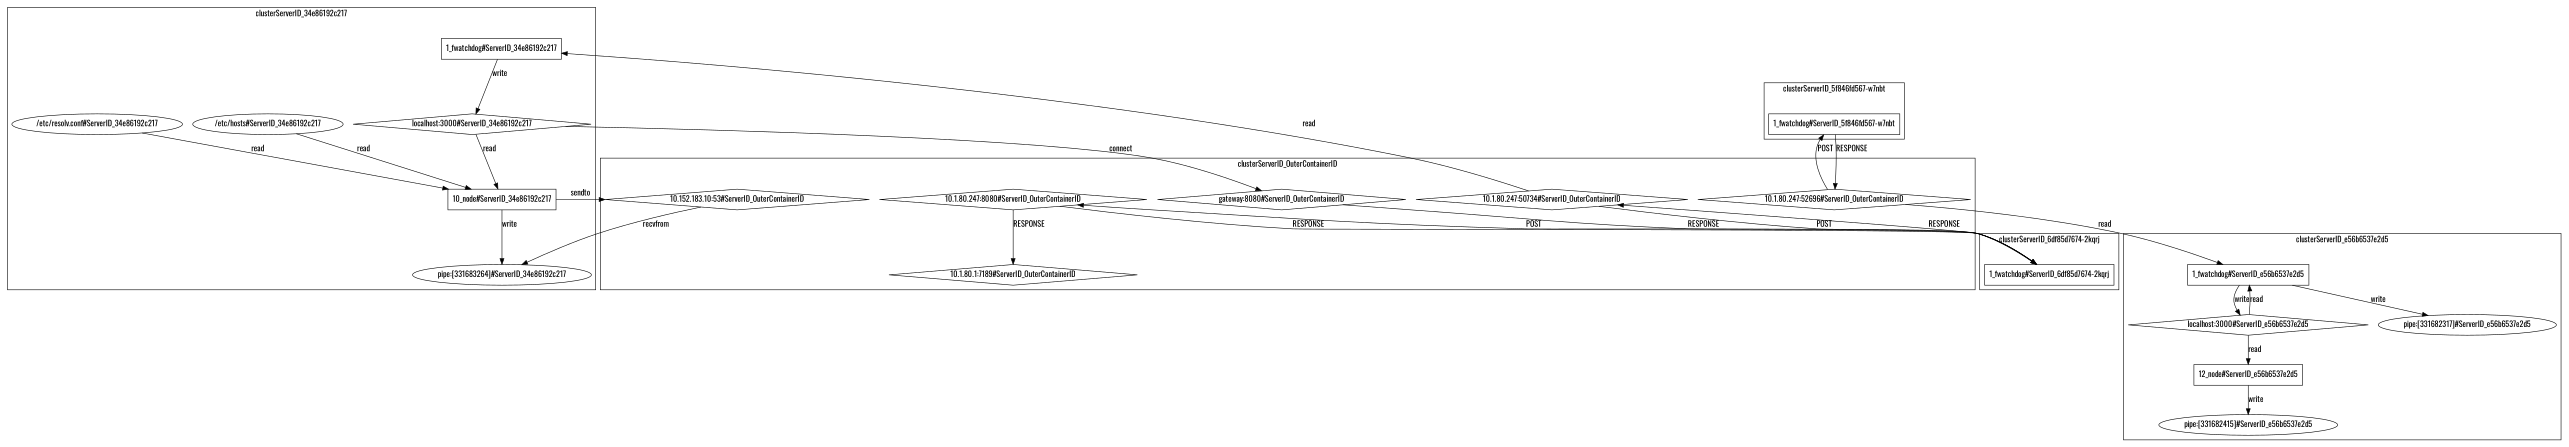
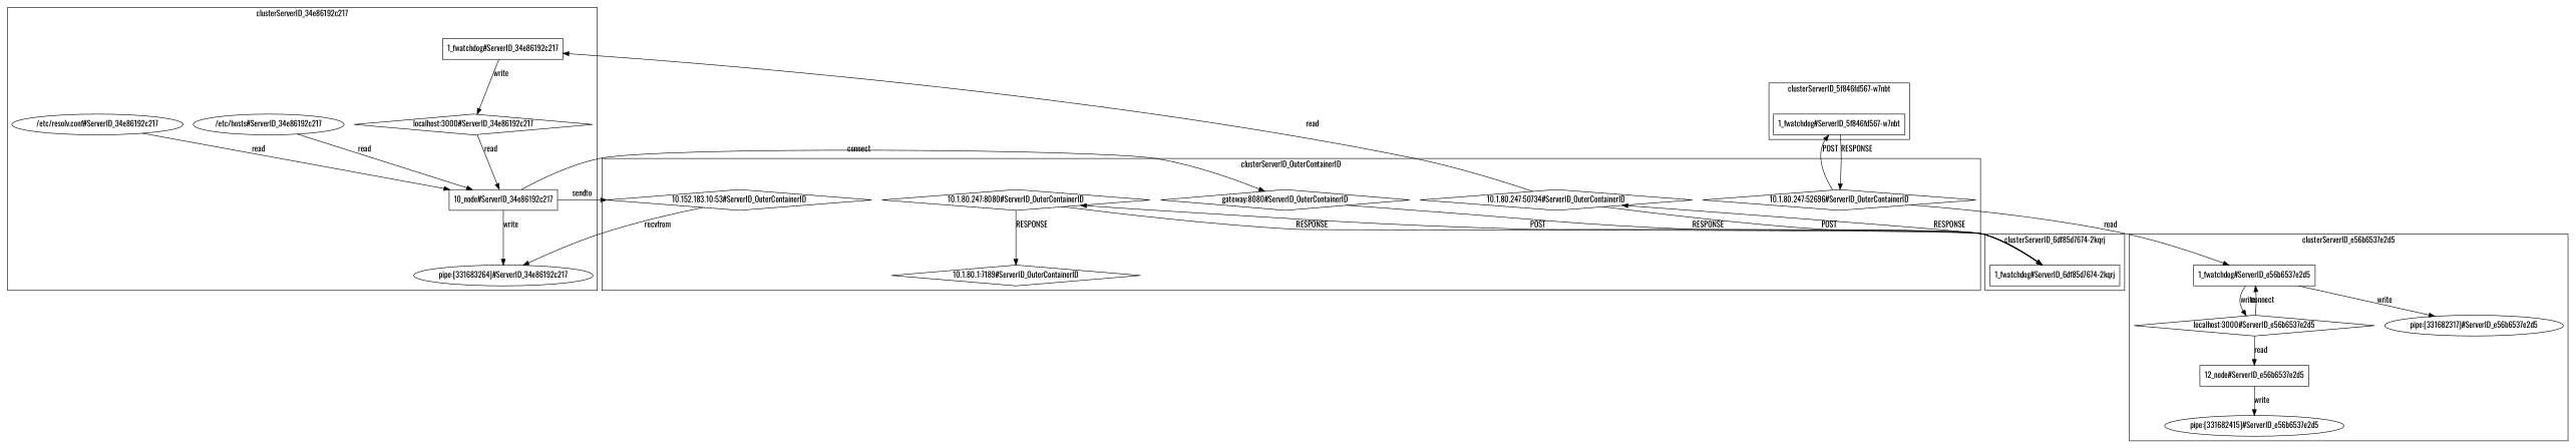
  digraph {
    fontname=Oswald
    node [fontname=Oswald shape=diamond]
    edge [fontname=Oswald]
    "1_fwatchdog#ServerID_34e86192c217" [shape=box]
    "localhost:3000#ServerID_34e86192c217"
    "10_node#ServerID_34e86192c217" [shape=box]
    "pipe:[331683264]#ServerID_34e86192c217" [shape=ellipse]
    "/etc/hosts#ServerID_34e86192c217" [shape=ellipse]
    "/etc/resolv.conf#ServerID_34e86192c217" [shape=ellipse]
    "1_fwatchdog#ServerID_5f846fd567-w7nbt" [shape=box]
    "1_fwatchdog#ServerID_6df85d7674-2kqrj" [shape=box]
    "10.1.80.247:50734#ServerID_OuterContainerID"
    "10.1.80.247:8080#ServerID_OuterContainerID"
    "10.1.80.247:52696#ServerID_OuterContainerID"
    "gateway:8080#ServerID_OuterContainerID"
    "10.152.183.10:53#ServerID_OuterContainerID"
    "10.1.80.1:7189#ServerID_OuterContainerID"
    "1_fwatchdog#ServerID_e56b6537e2d5" [shape=box]
    "localhost:3000#ServerID_e56b6537e2d5"
    "12_node#ServerID_e56b6537e2d5" [shape=box]
    "pipe:[331682415]#ServerID_e56b6537e2d5" [shape=ellipse]
    "pipe:[331682317]#ServerID_e56b6537e2d5" [shape=ellipse]
    subgraph cluster_1 {
      label=clusterServerID_34e86192c217
      "1_fwatchdog#ServerID_34e86192c217"
      "localhost:3000#ServerID_34e86192c217"
      "10_node#ServerID_34e86192c217"
      "pipe:[331683264]#ServerID_34e86192c217"
      "/etc/hosts#ServerID_34e86192c217"
      "/etc/resolv.conf#ServerID_34e86192c217"
    }
    subgraph cluster_2 {
      label="clusterServerID_5f846fd567-w7nbt"
      "1_fwatchdog#ServerID_5f846fd567-w7nbt"
    }
    subgraph cluster_3 {
      label="clusterServerID_6df85d7674-2kqrj"
      "1_fwatchdog#ServerID_6df85d7674-2kqrj"
    }
    subgraph cluster_4 {
      label=clusterServerID_OuterContainerID
      "10.1.80.247:50734#ServerID_OuterContainerID"
      "10.1.80.247:8080#ServerID_OuterContainerID"
      "10.1.80.247:52696#ServerID_OuterContainerID"
      "gateway:8080#ServerID_OuterContainerID"
      "10.152.183.10:53#ServerID_OuterContainerID"
      "10.1.80.1:7189#ServerID_OuterContainerID"
    }
    subgraph cluster_5 {
      label=clusterServerID_e56b6537e2d5
      "1_fwatchdog#ServerID_e56b6537e2d5"
      "localhost:3000#ServerID_e56b6537e2d5"
      "12_node#ServerID_e56b6537e2d5"
      "pipe:[331682415]#ServerID_e56b6537e2d5"
      "pipe:[331682317]#ServerID_e56b6537e2d5"
    }
    "1_fwatchdog#ServerID_34e86192c217" -> "localhost:3000#ServerID_34e86192c217" [label=write]
    "localhost:3000#ServerID_34e86192c217" -> "10_node#ServerID_34e86192c217" [label=read]
    "10_node#ServerID_34e86192c217" -> "pipe:[331683264]#ServerID_34e86192c217" [label=write]
-   "localhost:3000#ServerID_34e86192c217" -> "gateway:8080#ServerID_OuterContainerID" [label=connect]
+   "10_node#ServerID_34e86192c217" -> "gateway:8080#ServerID_OuterContainerID" [label=connect]
    "10_node#ServerID_34e86192c217" -> "10.152.183.10:53#ServerID_OuterContainerID" [label=sendto]
    "/etc/hosts#ServerID_34e86192c217" -> "10_node#ServerID_34e86192c217" [label=read]
    "/etc/resolv.conf#ServerID_34e86192c217" -> "10_node#ServerID_34e86192c217" [label=read]
    "1_fwatchdog#ServerID_5f846fd567-w7nbt" -> "10.1.80.247:52696#ServerID_OuterContainerID" [label=RESPONSE]
    "1_fwatchdog#ServerID_6df85d7674-2kqrj" -> "10.1.80.247:50734#ServerID_OuterContainerID" [label=RESPONSE]
    "1_fwatchdog#ServerID_6df85d7674-2kqrj" -> "10.1.80.247:8080#ServerID_OuterContainerID" [label=POST]
    "10.1.80.247:50734#ServerID_OuterContainerID" -> "1_fwatchdog#ServerID_34e86192c217" [label=read]
    "10.1.80.247:50734#ServerID_OuterContainerID" -> "1_fwatchdog#ServerID_6df85d7674-2kqrj" [label=POST]
    "10.1.80.247:8080#ServerID_OuterContainerID" -> "1_fwatchdog#ServerID_6df85d7674-2kqrj" [label=RESPONSE]
    "10.1.80.247:8080#ServerID_OuterContainerID" -> "10.1.80.1:7189#ServerID_OuterContainerID" [label=RESPONSE]
    "10.1.80.247:52696#ServerID_OuterContainerID" -> "1_fwatchdog#ServerID_5f846fd567-w7nbt" [label=POST]
    "10.1.80.247:52696#ServerID_OuterContainerID" -> "1_fwatchdog#ServerID_e56b6537e2d5" [label=read]
    "gateway:8080#ServerID_OuterContainerID" -> "1_fwatchdog#ServerID_6df85d7674-2kqrj" [label=RESPONSE]
    "10.152.183.10:53#ServerID_OuterContainerID" -> "pipe:[331683264]#ServerID_34e86192c217" [label=recvfrom]
    "1_fwatchdog#ServerID_e56b6537e2d5" -> "localhost:3000#ServerID_e56b6537e2d5" [label=write]
    "1_fwatchdog#ServerID_e56b6537e2d5" -> "pipe:[331682317]#ServerID_e56b6537e2d5" [label=write]
-   "localhost:3000#ServerID_e56b6537e2d5" -> "1_fwatchdog#ServerID_e56b6537e2d5" [label=read]
+   "localhost:3000#ServerID_e56b6537e2d5" -> "1_fwatchdog#ServerID_e56b6537e2d5" [label=connect]
    "localhost:3000#ServerID_e56b6537e2d5" -> "12_node#ServerID_e56b6537e2d5" [label=read]
    "12_node#ServerID_e56b6537e2d5" -> "pipe:[331682415]#ServerID_e56b6537e2d5" [label=write]
  }
